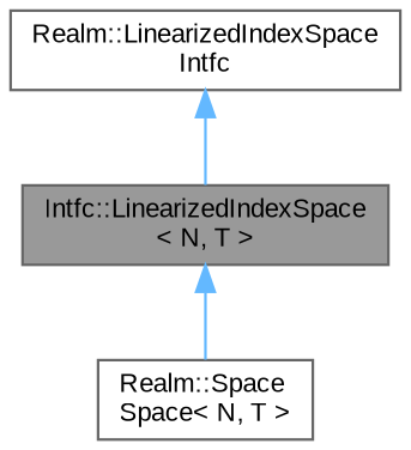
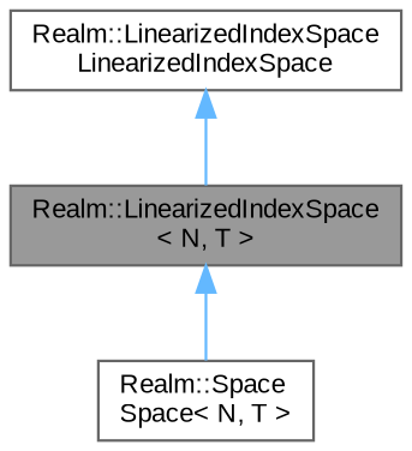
  digraph {
    fontname="Liberation Sans"
    node [color=gray40 fillcolor=white fontname="Liberation Sans" fontsize=10 shape=box style=filled]
    edge [color=steelblue1 dir=back fontname="Liberation Sans" fontsize=10 labelfontname=Helvetica labelfontsize=10 style=solid]
-   n1 [fillcolor=grey60 fontcolor=black height=0.2 label="Intfc::LinearizedIndexSpace\l\< N, T \>" width=0.4]
+   n1 [fillcolor=grey60 fontcolor=black height=0.2 label="Realm::LinearizedIndexSpace\l\< N, T \>" width=0.4]
    n2 [height=0.2 label="Realm::Space\lSpace\< N, T \>" width=0.4]
-   n3 [height=0.2 label="Realm::LinearizedIndexSpace\lIntfc" width=0.4]
+   n3 [height=0.2 label="Realm::LinearizedIndexSpace\lLinearizedIndexSpace" width=0.4]
    n1 -> n2
    n3 -> n1
  }
